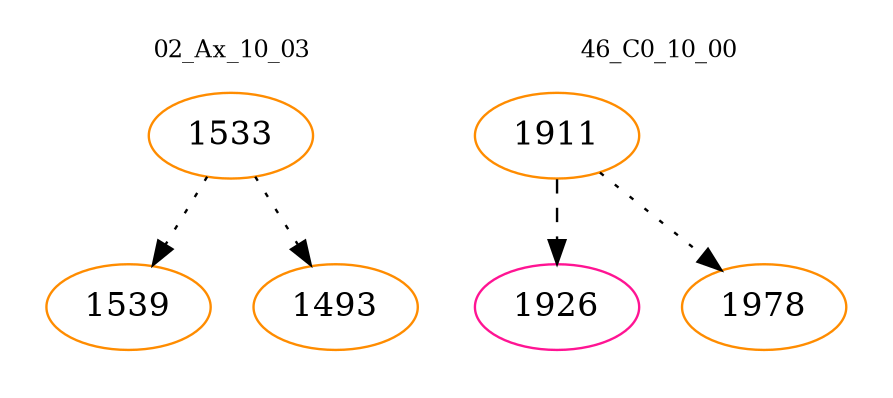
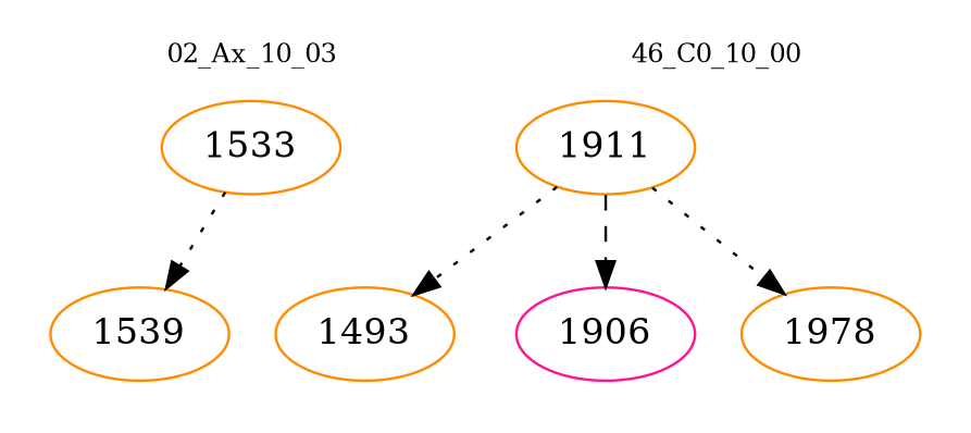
  digraph {
    node [color=darkorange]
    edge [color=black style=dotted]
    n1 [label=1533]
    n2 [label=1493]
    n3 [label=1539]
    n4 [label=1911]
-   n5 [color=deeppink label=1926]
+   n5 [color=deeppink label=1906]
    n6 [label=1978]
    subgraph cluster_1 {
      color=white
      fontsize=10
      label="02_Ax_10_03"
      n1
      n2
      n3
    }
    subgraph cluster_2 {
      color=white
      fontsize=10
      label="46_C0_10_00"
      n4
      n5
      n6
    }
-   n1 -> n2
+   n4 -> n2
    n1 -> n3
    n4 -> n5 [style=dashed]
    n4 -> n6
  }
